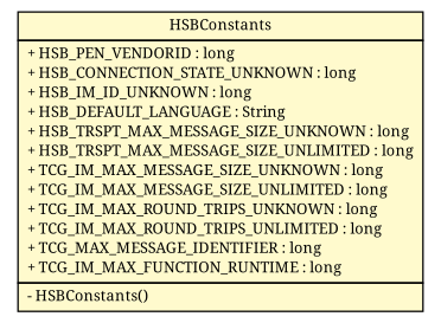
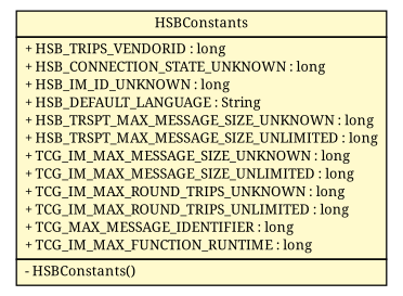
  digraph {
    nodesep=0.25
    ranksep=0.5
    fontname="Noto Serif"
-   n1 [fontcolor=black fontname="Noto Serif" fontsize=10.0 label=<<table title="de.hsbremen.tc.tnc.HSBConstants" border="0" cellborder="1" cellspacing="0" cellpadding="2" port="p" bgcolor="lemonChiffon" href="./HSBConstants.html"> 		<tr><td><table border="0" cellspacing="0" cellpadding="1"> <tr><td align="center" balign="center"> HSBConstants </td></tr> 		</table></td></tr> 		<tr><td><table border="0" cellspacing="0" cellpadding="1"> <tr><td align="left" balign="left"> + HSB_PEN_VENDORID : long </td></tr> <tr><td align="left" balign="left"> + HSB_CONNECTION_STATE_UNKNOWN : long </td></tr> <tr><td align="left" balign="left"> + HSB_IM_ID_UNKNOWN : long </td></tr> <tr><td align="left" balign="left"> + HSB_DEFAULT_LANGUAGE : String </td></tr> <tr><td align="left" balign="left"> + HSB_TRSPT_MAX_MESSAGE_SIZE_UNKNOWN : long </td></tr> <tr><td align="left" balign="left"> + HSB_TRSPT_MAX_MESSAGE_SIZE_UNLIMITED : long </td></tr> <tr><td align="left" balign="left"> + TCG_IM_MAX_MESSAGE_SIZE_UNKNOWN : long </td></tr> <tr><td align="left" balign="left"> + TCG_IM_MAX_MESSAGE_SIZE_UNLIMITED : long </td></tr> <tr><td align="left" balign="left"> + TCG_IM_MAX_ROUND_TRIPS_UNKNOWN : long </td></tr> <tr><td align="left" balign="left"> + TCG_IM_MAX_ROUND_TRIPS_UNLIMITED : long </td></tr> <tr><td align="left" balign="left"> + TCG_MAX_MESSAGE_IDENTIFIER : long </td></tr> <tr><td align="left" balign="left"> + TCG_IM_MAX_FUNCTION_RUNTIME : long </td></tr> 		</table></td></tr> 		<tr><td><table border="0" cellspacing="0" cellpadding="1"> <tr><td align="left" balign="left"> - HSBConstants() </td></tr> 		</table></td></tr> 		</table>> shape=plaintext]
+   n1 [fontcolor=black fontname="Noto Serif" fontsize=10.0 label=<<table title="de.hsbremen.tc.tnc.HSBConstants" border="0" cellborder="1" cellspacing="0" cellpadding="2" port="p" bgcolor="lemonChiffon" href="./HSBConstants.html"> 		<tr><td><table border="0" cellspacing="0" cellpadding="1"> <tr><td align="center" balign="center"> HSBConstants </td></tr> 		</table></td></tr> 		<tr><td><table border="0" cellspacing="0" cellpadding="1"> <tr><td align="left" balign="left"> + HSB_TRIPS_VENDORID : long </td></tr> <tr><td align="left" balign="left"> + HSB_CONNECTION_STATE_UNKNOWN : long </td></tr> <tr><td align="left" balign="left"> + HSB_IM_ID_UNKNOWN : long </td></tr> <tr><td align="left" balign="left"> + HSB_DEFAULT_LANGUAGE : String </td></tr> <tr><td align="left" balign="left"> + HSB_TRSPT_MAX_MESSAGE_SIZE_UNKNOWN : long </td></tr> <tr><td align="left" balign="left"> + HSB_TRSPT_MAX_MESSAGE_SIZE_UNLIMITED : long </td></tr> <tr><td align="left" balign="left"> + TCG_IM_MAX_MESSAGE_SIZE_UNKNOWN : long </td></tr> <tr><td align="left" balign="left"> + TCG_IM_MAX_MESSAGE_SIZE_UNLIMITED : long </td></tr> <tr><td align="left" balign="left"> + TCG_IM_MAX_ROUND_TRIPS_UNKNOWN : long </td></tr> <tr><td align="left" balign="left"> + TCG_IM_MAX_ROUND_TRIPS_UNLIMITED : long </td></tr> <tr><td align="left" balign="left"> + TCG_MAX_MESSAGE_IDENTIFIER : long </td></tr> <tr><td align="left" balign="left"> + TCG_IM_MAX_FUNCTION_RUNTIME : long </td></tr> 		</table></td></tr> 		<tr><td><table border="0" cellspacing="0" cellpadding="1"> <tr><td align="left" balign="left"> - HSBConstants() </td></tr> 		</table></td></tr> 		</table>> shape=plaintext]
  }
